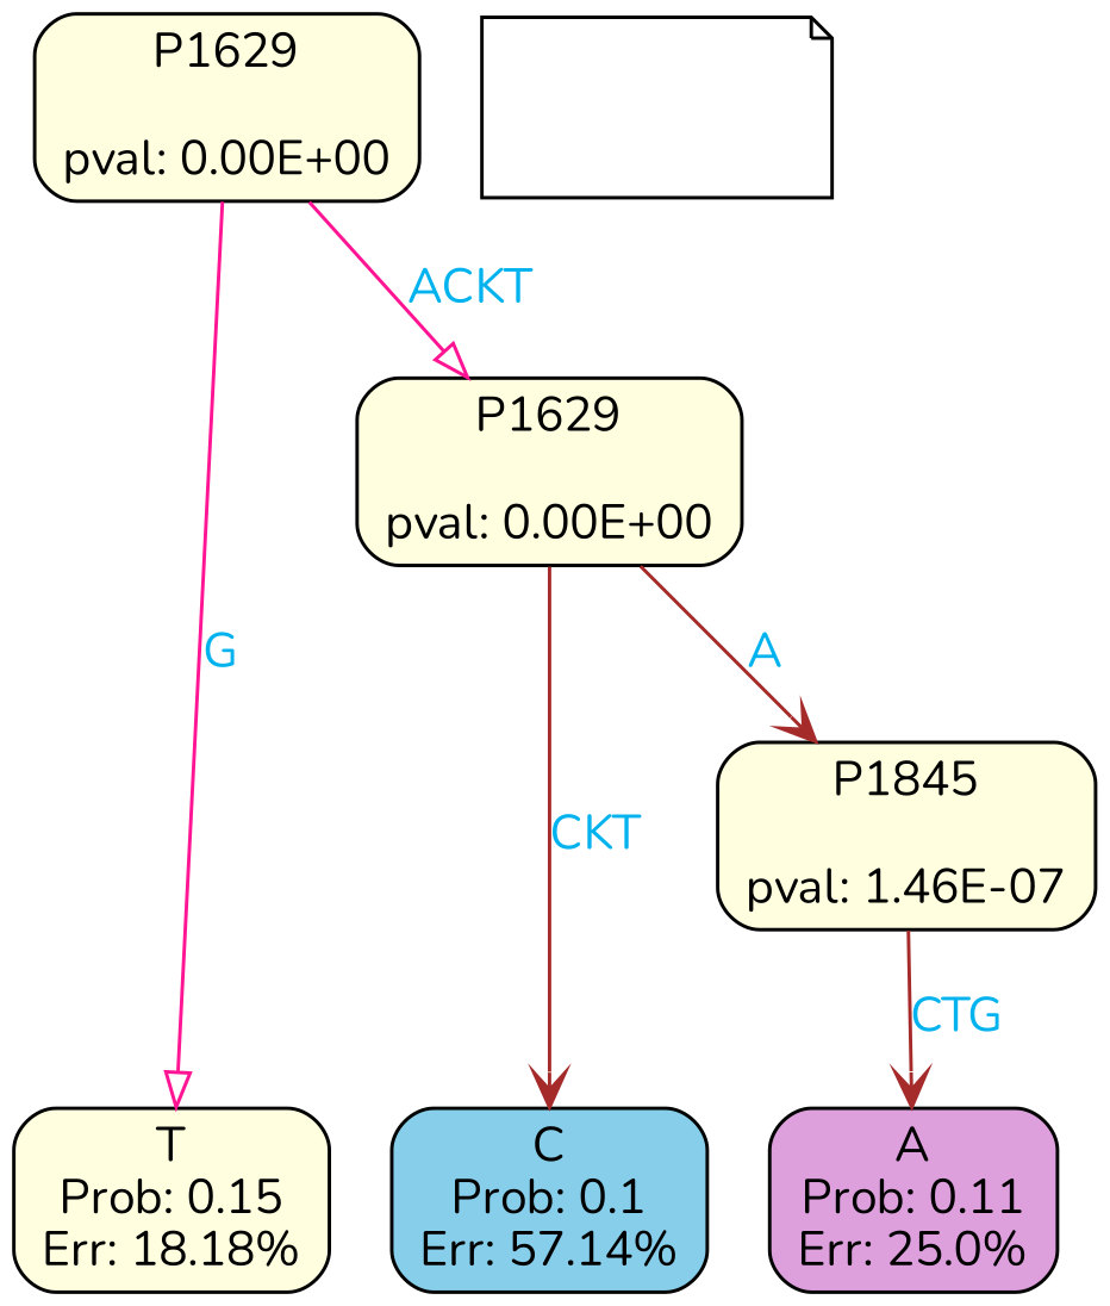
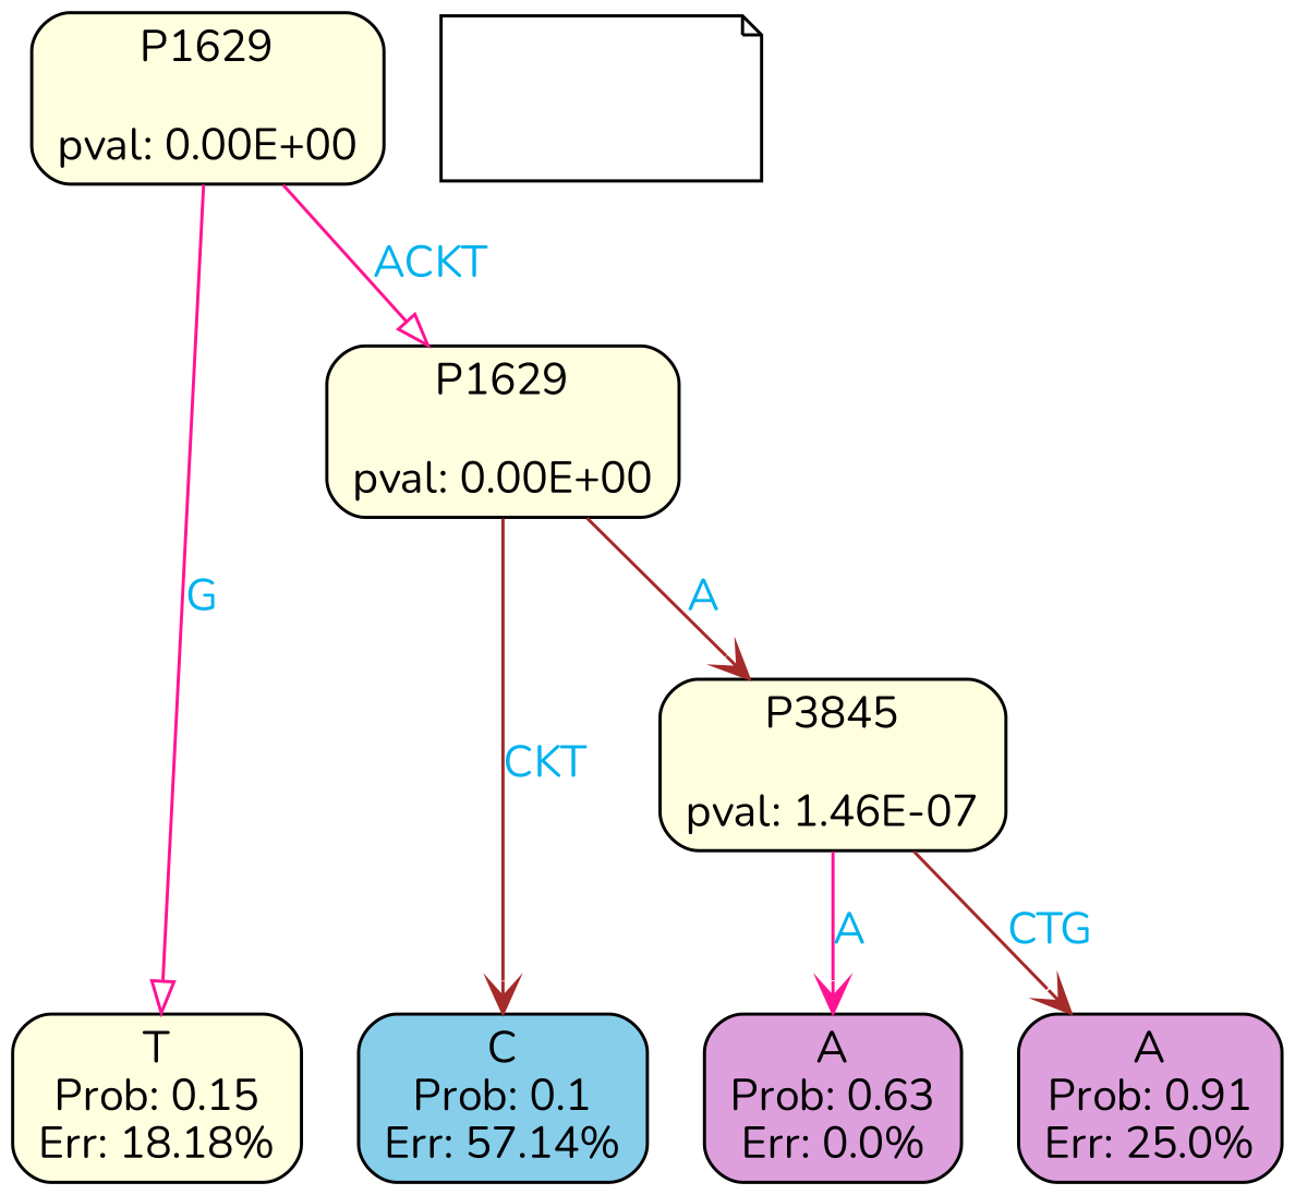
  digraph {
    fontname=Nunito
    ranksep=equally
    splines=polylines
    node [color=black fillcolor=lightyellow fontname=Nunito shape=box style="filled, rounded"]
    edge [arrowhead=vee color=deeppink fontcolor=deepskyblue2 fontname=Nunito]
-   n2 [fillcolor=plum label="A\nProb: 0.11\nErr: 25.0%"]
+   n1 [fillcolor=plum label="A\nProb: 0.63\nErr: 0.0%"]
+   n2 [fillcolor=plum label="A\nProb: 0.91\nErr: 25.0%"]
    n3 [fillcolor=skyblue label="C\nProb: 0.1\nErr: 57.14%"]
    n4 [label="T\nProb: 0.15\nErr: 18.18%"]
    n5 [align=left fillcolor=white fontcolor=white fontsize=10 label="Response : P2472\nClasses: A|C|G|R|T\nIn ACC: 0.89\nOut ACC: 0.87\n" shape=note style=filled]
    n6 [label="P1629\n\npval: 0.00E+00"]
    n7 [label="P1629\n\npval: 0.00E+00"]
-   n8 [label="P1845\n\npval: 1.46E-07"]
+   n8 [label="P3845\n\npval: 1.46E-07"]
    subgraph sub_1 {
      rank=same
+     n1
      n2
      n3
      n4
    }
    subgraph sub_2 {
      rank=same
      n5
      n6
    }
    n6 -> n4 [arrowhead=onormal label=G]
    n6 -> n7 [arrowhead=onormal label=ACKT]
    n7 -> n3 [color=brown label=CKT]
    n7 -> n8 [color=brown label=A]
+   n8 -> n1 [label=A]
    n8 -> n2 [color=brown label=CTG]
  }
